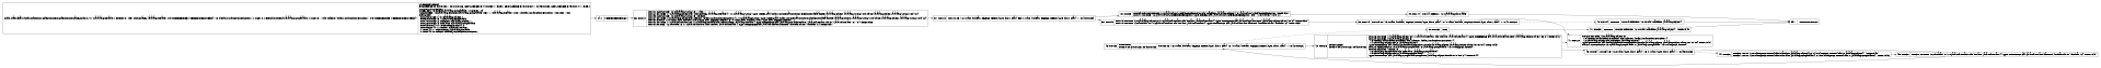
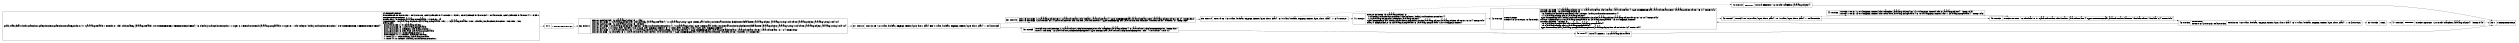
  digraph {
    fontname="DejaVu Serif"
    rankdir=LR
    node [fontname="DejaVu Serif" shape=record]
    edge [fontname="DejaVu Serif"]
    n1 [label="{34\:\ ?|MTH_ENTER_BLOCK\l}"]
    n2 [label="{36\:\ 0x0000|0x0000: CONST_STR  (r0 I:java.lang.String) =  \"\<this\>\" \l0x0002: INVOKE  (r7 I:java.lang.Object A[D('$this$maxBy' java.lang.Iterable)]), (r0 I:java.lang.String) type: STATIC call: kotlin.jvm.internal.Intrinsics.checkNotNullParameter(java.lang.Object, java.lang.String):void A[MD:(java.lang.Object, java.lang.String):void (m)]\l0x0005: CONST_STR  (r0 I:java.lang.String) =  \"selector\" \l0x0007: INVOKE  (r8 I:java.lang.Object A[D('selector' kotlin.jvm.functions.Function1)]), (r0 I:java.lang.String) type: STATIC call: kotlin.jvm.internal.Intrinsics.checkNotNullParameter(java.lang.Object, java.lang.String):void A[MD:(java.lang.Object, java.lang.String):void (m)]\l0x000a: CONST  (r0 I:??[int, float, boolean, short, byte, char, OBJECT, ARRAY]) = (0 ??[int, float, boolean, short, byte, char, OBJECT, ARRAY]) \l0x000b: INVOKE  (r1 I:java.util.Iterator) = (r7 I:java.lang.Iterable A[D('$this$maxBy' java.lang.Iterable)]) type: INTERFACE call: java.lang.Iterable.iterator():java.util.Iterator A[MD:():java.util.Iterator\<T\> (c)] (LINE:1936)\l0x000f: INVOKE  (r2 I:boolean) = (r1 I:java.util.Iterator A[D('iterator' java.util.Iterator)]) type: INTERFACE call: java.util.Iterator.hasNext():boolean A[MD:():boolean (c)] (LINE:1937)\l}"]
    n3 [label="{37\:\ 0x0013|0x0013: IF  (r2 I:??[int, boolean, OBJECT, ARRAY, byte, short, char]) == (0 ??[int, boolean, OBJECT, ARRAY, byte, short, char])  \-\> B:48:0x003f \l}"]
    n4 [label="{38\:\ 0x0015|0x0015: INVOKE  (r2 I:java.lang.Object) = (r1 I:java.util.Iterator A[D('iterator' java.util.Iterator)]) type: INTERFACE call: java.util.Iterator.next():java.lang.Object A[MD:():E (c)] (LINE:1938)\l0x0019: INVOKE  (r3 I:boolean) = (r1 I:java.util.Iterator A[D('iterator' java.util.Iterator)]) type: INTERFACE call: java.util.Iterator.hasNext():boolean A[MD:():boolean (c)] (LINE:1939)\l}"]
    n5 [label="{48\:\ 0x003f|0x003f: NEW_INSTANCE  (r2 I:java.util.NoSuchElementException A[D('maxElem' java.lang.Object)]) =  java.util.NoSuchElementException  (LINE:1937)\l0x0041: INVOKE  (r2 I:java.util.NoSuchElementException) type: DIRECT call: java.util.NoSuchElementException.\<init\>():void A[MD:():void (c)]\l}"]
    n6 [label="{39\:\ 0x001d|0x001d: IF  (r3 I:??[int, boolean, OBJECT, ARRAY, byte, short, char]) != (0 ??[int, boolean, OBJECT, ARRAY, byte, short, char])  \-\> B:41:0x0020 \l}"]
    n7 [label="{49\:\ 0x0044|0x0044: THROW  (r2 I:java.lang.Throwable) \l}"]
    n8 [label="{40\:\ 0x001f|RETURN\l|0x001f: RETURN  (r2 I:T A[D('maxElem' java.lang.Object)]) \l}"]
    n9 [label="{41\:\ 0x0020|0x0020: INVOKE  (r3 I:java.lang.Object) = \l  (r8 I:kotlin.jvm.functions.Function1 A[D('selector' kotlin.jvm.functions.Function1)])\l  (r2 I:java.lang.Object A[D('maxElem' java.lang.Object)])\l type: INTERFACE call: kotlin.jvm.functions.Function1.invoke(java.lang.Object):java.lang.Object A[MD:(P1):R (m)] (LINE:1940)\l0x0024: CHECK_CAST (r3 I:java.lang.Comparable) = (java.lang.Comparable) (r3 I:??[OBJECT, ARRAY]) \l}"]
    n10 [label="{35\:\ ?|MTH_EXIT_BLOCK\l}"]
    n11 [label="{42\:\ 0x0026|LOOP_START\lLOOP:0: B:42:0x0026\-\>B:46:0x003c\l|0x0026: INVOKE  (r4 I:java.lang.Object) = (r1 I:java.util.Iterator A[D('iterator' java.util.Iterator)]) type: INTERFACE call: java.util.Iterator.next():java.lang.Object A[MD:():E (c)] (LINE:1942)\l0x002a: INVOKE  (r5 I:java.lang.Object) = \l  (r8 I:kotlin.jvm.functions.Function1 A[D('selector' kotlin.jvm.functions.Function1)])\l  (r4 I:java.lang.Object A[D('e' java.lang.Object)])\l type: INTERFACE call: kotlin.jvm.functions.Function1.invoke(java.lang.Object):java.lang.Object A[MD:(P1):R (m)] (LINE:1943)\l0x002e: CHECK_CAST (r5 I:java.lang.Comparable) = (java.lang.Comparable) (r5 I:??[OBJECT, ARRAY]) \l0x0030: INVOKE  (r6 I:int) = \l  (r3 I:java.lang.Comparable A[D('maxValue' java.lang.Comparable)])\l  (r5 I:java.lang.Object A[D('v' java.lang.Comparable)])\l type: INTERFACE call: java.lang.Comparable.compareTo(java.lang.Object):int A[MD:(T):int (c)] (LINE:1944)\l}"]
    n12 [label="{43\:\ 0x0034|0x0034: IF  (r6 I:??[int, byte, short, char]) \>= (0 ??[int, byte, short, char])  \-\> B:45:0x0038 \l}"]
    n13 [label="{44\:\ 0x0036|0x0036: MOVE  (r2 I:??[OBJECT, ARRAY] A[D('maxElem' java.lang.Object)]) = (r4 I:??[OBJECT, ARRAY] A[D('e' java.lang.Object)])  (LINE:1945)\l0x0037: MOVE  (r3 I:??[OBJECT, ARRAY] A[D('maxValue' java.lang.Comparable)]) = (r5 I:??[OBJECT, ARRAY] A[D('v' java.lang.Comparable)])  (LINE:1946)\l}"]
    n14 [label="{45\:\ 0x0038|0x0038: INVOKE  (r6 I:boolean) = (r1 I:java.util.Iterator A[D('iterator' java.util.Iterator)]) type: INTERFACE call: java.util.Iterator.hasNext():boolean A[MD:():boolean (c)] (LINE:1948)\l}"]
    n15 [label="{46\:\ 0x003c|LOOP_END\lLOOP:0: B:42:0x0026\-\>B:46:0x003c\l|0x003c: IF  (r6 I:??[int, boolean, OBJECT, ARRAY, byte, short, char]) != (0 ??[int, boolean, OBJECT, ARRAY, byte, short, char])  \-\> B:42:0x0026 \l}"]
    n16 [label="{50\:\ 0x003e|VARS\l}"]
    n17 [label="{47\:\ 0x003e|RETURN\l|0x003e: RETURN  (r2 I:T A[D('maxElem' java.lang.Object)])  (LINE:1949)\l}"]
    n18 [label="{public static final T kotlin.collections.CollectionsKt___CollectionsKt.maxByOrThrow((r7 I:java.lang.Iterable\<? extends T\> A[D('$this$maxBy' java.lang.Iterable), IMMUTABLE_TYPE, METHOD_ARGUMENT]), (r8 I:kotlin.jvm.functions.Function1\<? super T, ? extends R extends java.lang.Comparable\<? super R\>\> A[D('selector' kotlin.jvm.functions.Function1), IMMUTABLE_TYPE, METHOD_ARGUMENT]))  | USE_LINES_HINTS\lBACK_EDGE: B:46:0x003c \-\> B:42:0x0026, CROSS_EDGE: B:47:0x003e \-\> B:35:?, CROSS_EDGE: B:43:0x0034 \-\> B:45:0x0038, CROSS_EDGE: B:49:0x0044 \-\> B:35:?\lINLINE_NOT_NEEDED\lTYPE_VARS: [R extends java.lang.Comparable\<? super R\>, T]\lSIGNATURE: \<T:Ljava\/lang\/Object;R::Ljava\/lang\/Comparable\<\-TR;\>;\>(Ljava\/lang\/Iterable\<+TT;\>;Lkotlin\/jvm\/functions\/Function1\<\-TT;+TR;\>;)TT;\lDebug Info:\l  0x002a\-0x003e: r4 'e' Ljava\/lang\/Object;\l  0x0030\-0x003e: r5 'v' Ljava\/lang\/Comparable;\l  0x0019\-0x003f: r2 'maxElem' Ljava\/lang\/Object;\l  0x0026\-0x003f: r3 'maxValue' Ljava\/lang\/Comparable;\l  0x000b\-0x0044: r0 '$i$f$maxByOrThrow' I\l  0x000f\-0x0044: r1 'iterator' Ljava\/util\/Iterator;\l  \-1 \-0x0044: r7 '$this$maxBy' Ljava\/lang\/Iterable;\l  \-1 \-0x0044: r8 'selector' Lkotlin\/jvm\/functions\/Function1;\l}"]
    n1 -> n2
    n2 -> n3
    n3 -> n4 [style=dashed]
    n3 -> n5
    n4 -> n6
    n5 -> n7
    n6 -> n8 [style=dashed]
    n6 -> n9
    n7 -> n10
    n8 -> n10
-   n11 -> n9
+   n9 -> n11
    n11 -> n12
    n12 -> n13 [style=dashed]
    n12 -> n14
    n13 -> n14
    n14 -> n15
    n15 -> n11
    n15 -> n16 [style=dashed]
    n16 -> n17
    n17 -> n10
    n18 -> n1
  }
